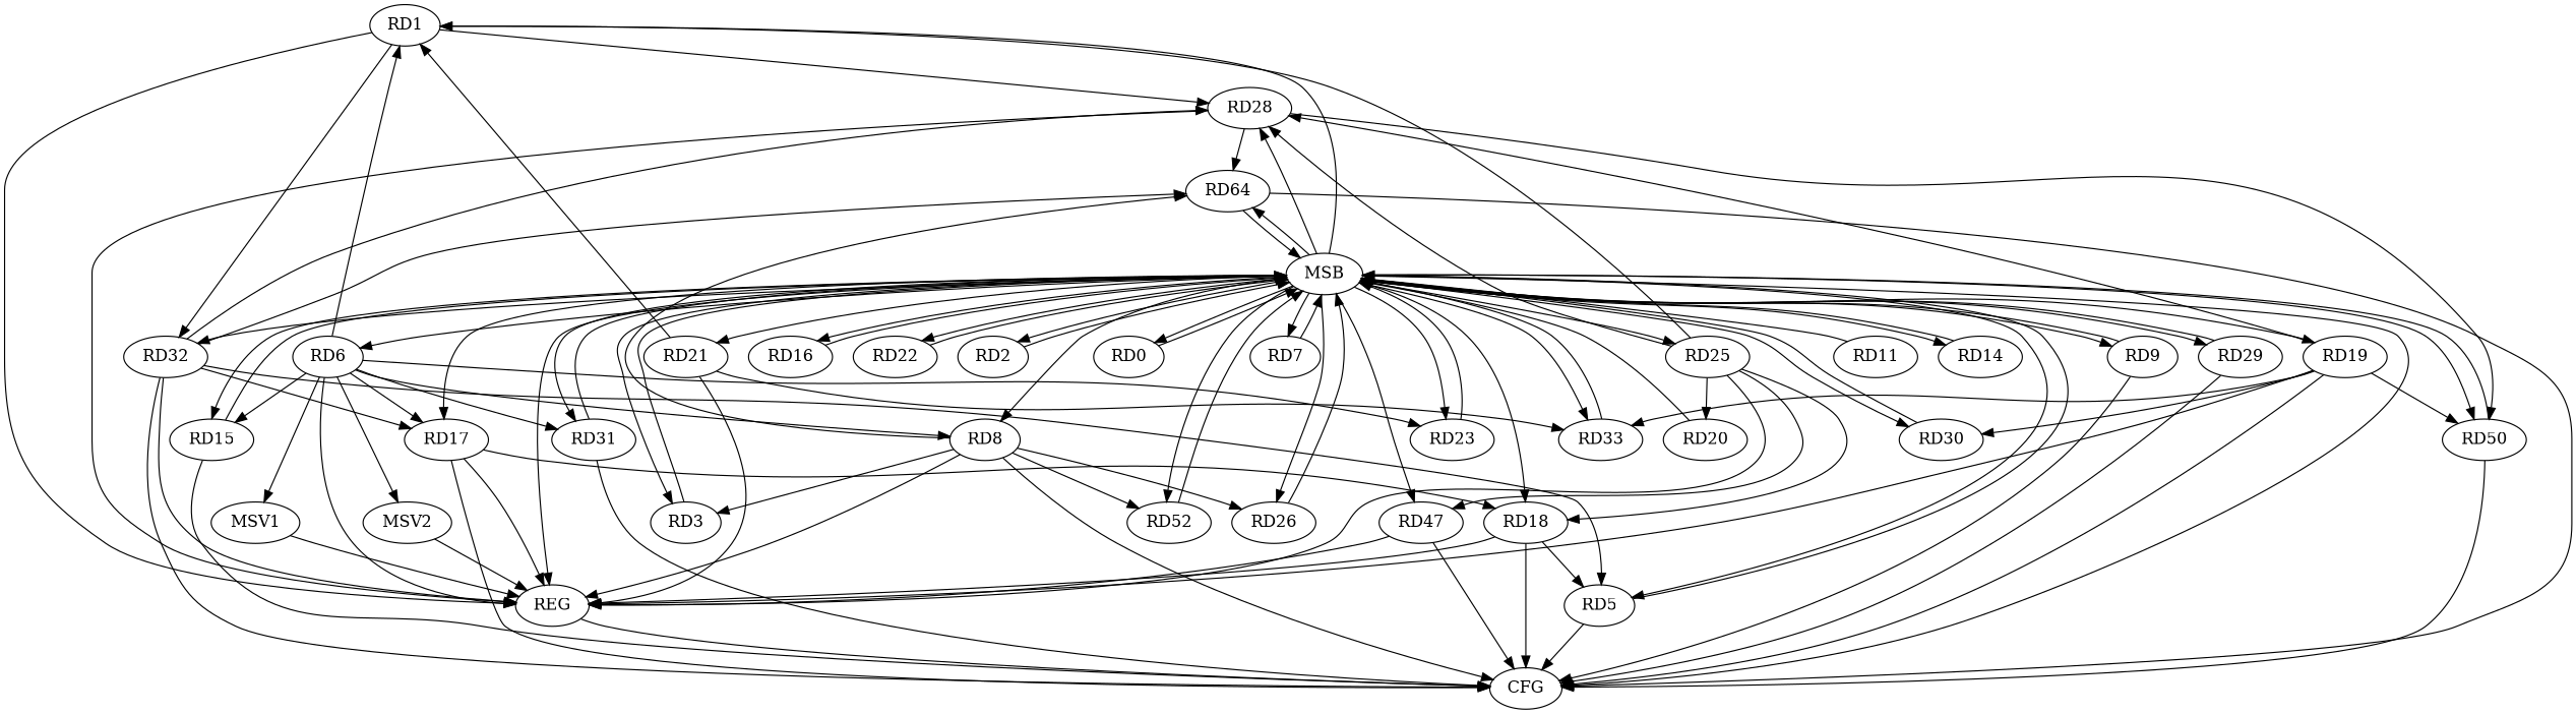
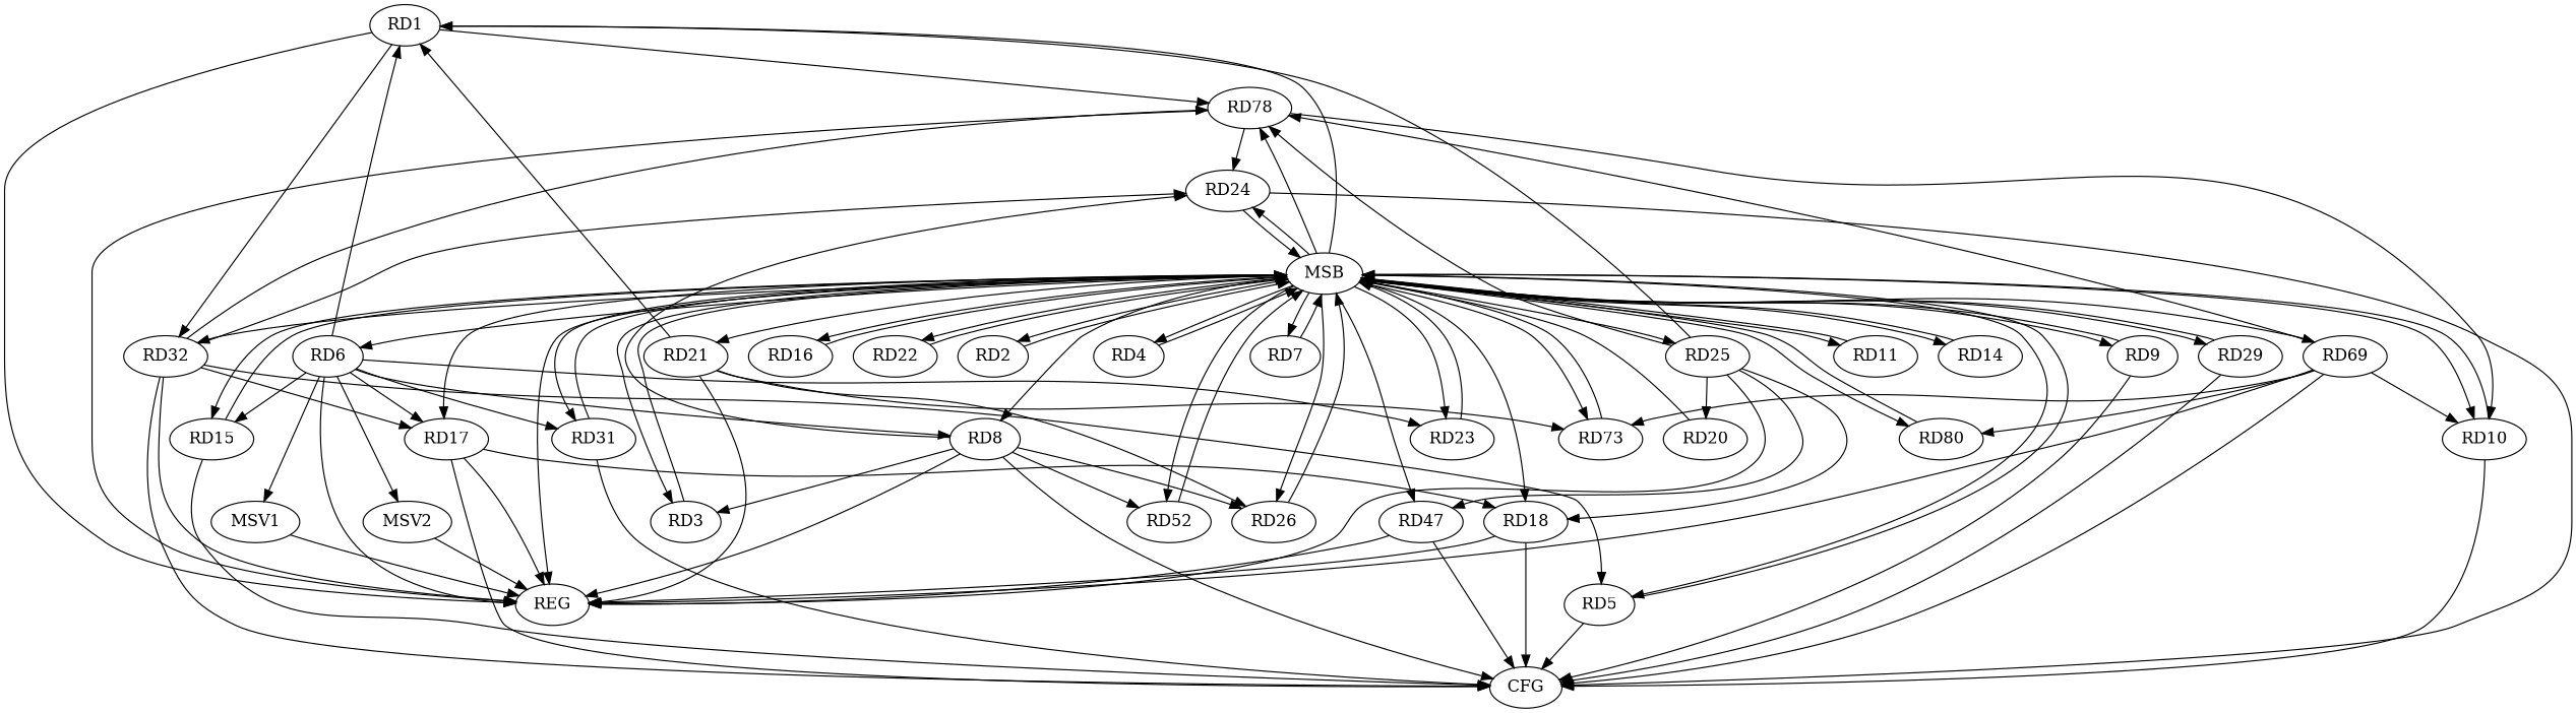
  strict digraph {
    n1 [label=RD1]
-   n2 [label=RD28]
+   n2 [label=RD78]
    n3 [label=RD32]
    n4 [label=REG]
-   n5 [label=RD64]
-   n6 [label=RD50]
+   n5 [label=RD24]
+   n6 [label=RD10]
    n7 [label=RD5]
    n8 [label=CFG]
    n9 [label=RD17]
    n10 [label=RD2]
    n11 [label=MSB]
    n12 [label=RD3]
-   n13 [label=RD0]
+   n13 [label=RD4]
    n14 [label=RD6]
    n15 [label=RD8]
    n16 [label=RD15]
    n17 [label=RD23]
    n18 [label=RD31]
    n19 [label=RD7]
    n20 [label=RD52]
    n21 [label=RD26]
    n22 [label=RD9]
    n23 [label=RD11]
    n24 [label=RD14]
    n25 [label=RD16]
    n26 [label=RD18]
-   n27 [label=RD19]
-   n28 [label=RD30]
-   n29 [label=RD33]
+   n27 [label=RD69]
+   n28 [label=RD80]
+   n29 [label=RD73]
    n30 [label=RD21]
    n31 [label=RD22]
    n32 [label=RD25]
    n33 [label=RD47]
    n34 [label=RD29]
    n35 [label=MSV1]
    n36 [label=MSV2]
    n37 [label=RD20]
    n1 -> n2
    n1 -> n3
    n1 -> n4
    n2 -> n4
    n2 -> n5
    n2 -> n6
    n3 -> n2
    n3 -> n4
    n3 -> n5
    n3 -> n7
    n3 -> n8
    n3 -> n9
-   n4 -> n8
    n5 -> n8
    n5 -> n11
    n6 -> n8
    n6 -> n11
    n7 -> n8
    n7 -> n11
    n9 -> n4
    n9 -> n8
    n9 -> n26
    n10 -> n11
    n11 -> n1
    n11 -> n2
    n11 -> n3
    n11 -> n4
    n11 -> n5
    n11 -> n6
    n11 -> n7
    n11 -> n9
    n11 -> n10
    n11 -> n12
    n11 -> n13
    n11 -> n14
    n11 -> n15
    n11 -> n16
    n11 -> n17
    n11 -> n18
    n11 -> n19
    n11 -> n20
    n11 -> n21
    n11 -> n22
-   n11 -> n8
+   n11 -> n23
    n11 -> n24
    n11 -> n25
    n11 -> n26
    n11 -> n27
    n11 -> n28
    n11 -> n29
    n11 -> n30
    n11 -> n31
    n11 -> n32
    n11 -> n33
    n11 -> n34
    n12 -> n11
    n13 -> n11
    n14 -> n1
    n14 -> n4
    n14 -> n9
    n14 -> n15
    n14 -> n16
    n14 -> n17
    n14 -> n18
    n14 -> n35
    n14 -> n36
    n15 -> n4
    n15 -> n5
    n15 -> n8
    n15 -> n12
    n15 -> n20
    n15 -> n21
    n16 -> n8
    n16 -> n11
    n17 -> n11
    n18 -> n8
    n18 -> n11
    n19 -> n11
    n20 -> n11
    n21 -> n11
    n22 -> n8
    n22 -> n11
    n23 -> n11
    n24 -> n11
    n25 -> n11
    n26 -> n4
-   n26 -> n7
    n26 -> n8
    n27 -> n2
    n27 -> n4
    n27 -> n6
    n27 -> n8
    n27 -> n28
    n27 -> n29
    n28 -> n11
    n29 -> n11
    n30 -> n1
    n30 -> n4
+   n30 -> n21
    n30 -> n29
    n31 -> n11
    n32 -> n1
    n32 -> n2
    n32 -> n4
    n32 -> n26
    n32 -> n33
    n32 -> n37
    n33 -> n4
    n33 -> n8
    n34 -> n8
    n34 -> n11
    n35 -> n4
    n36 -> n4
    n37 -> n11
  }
